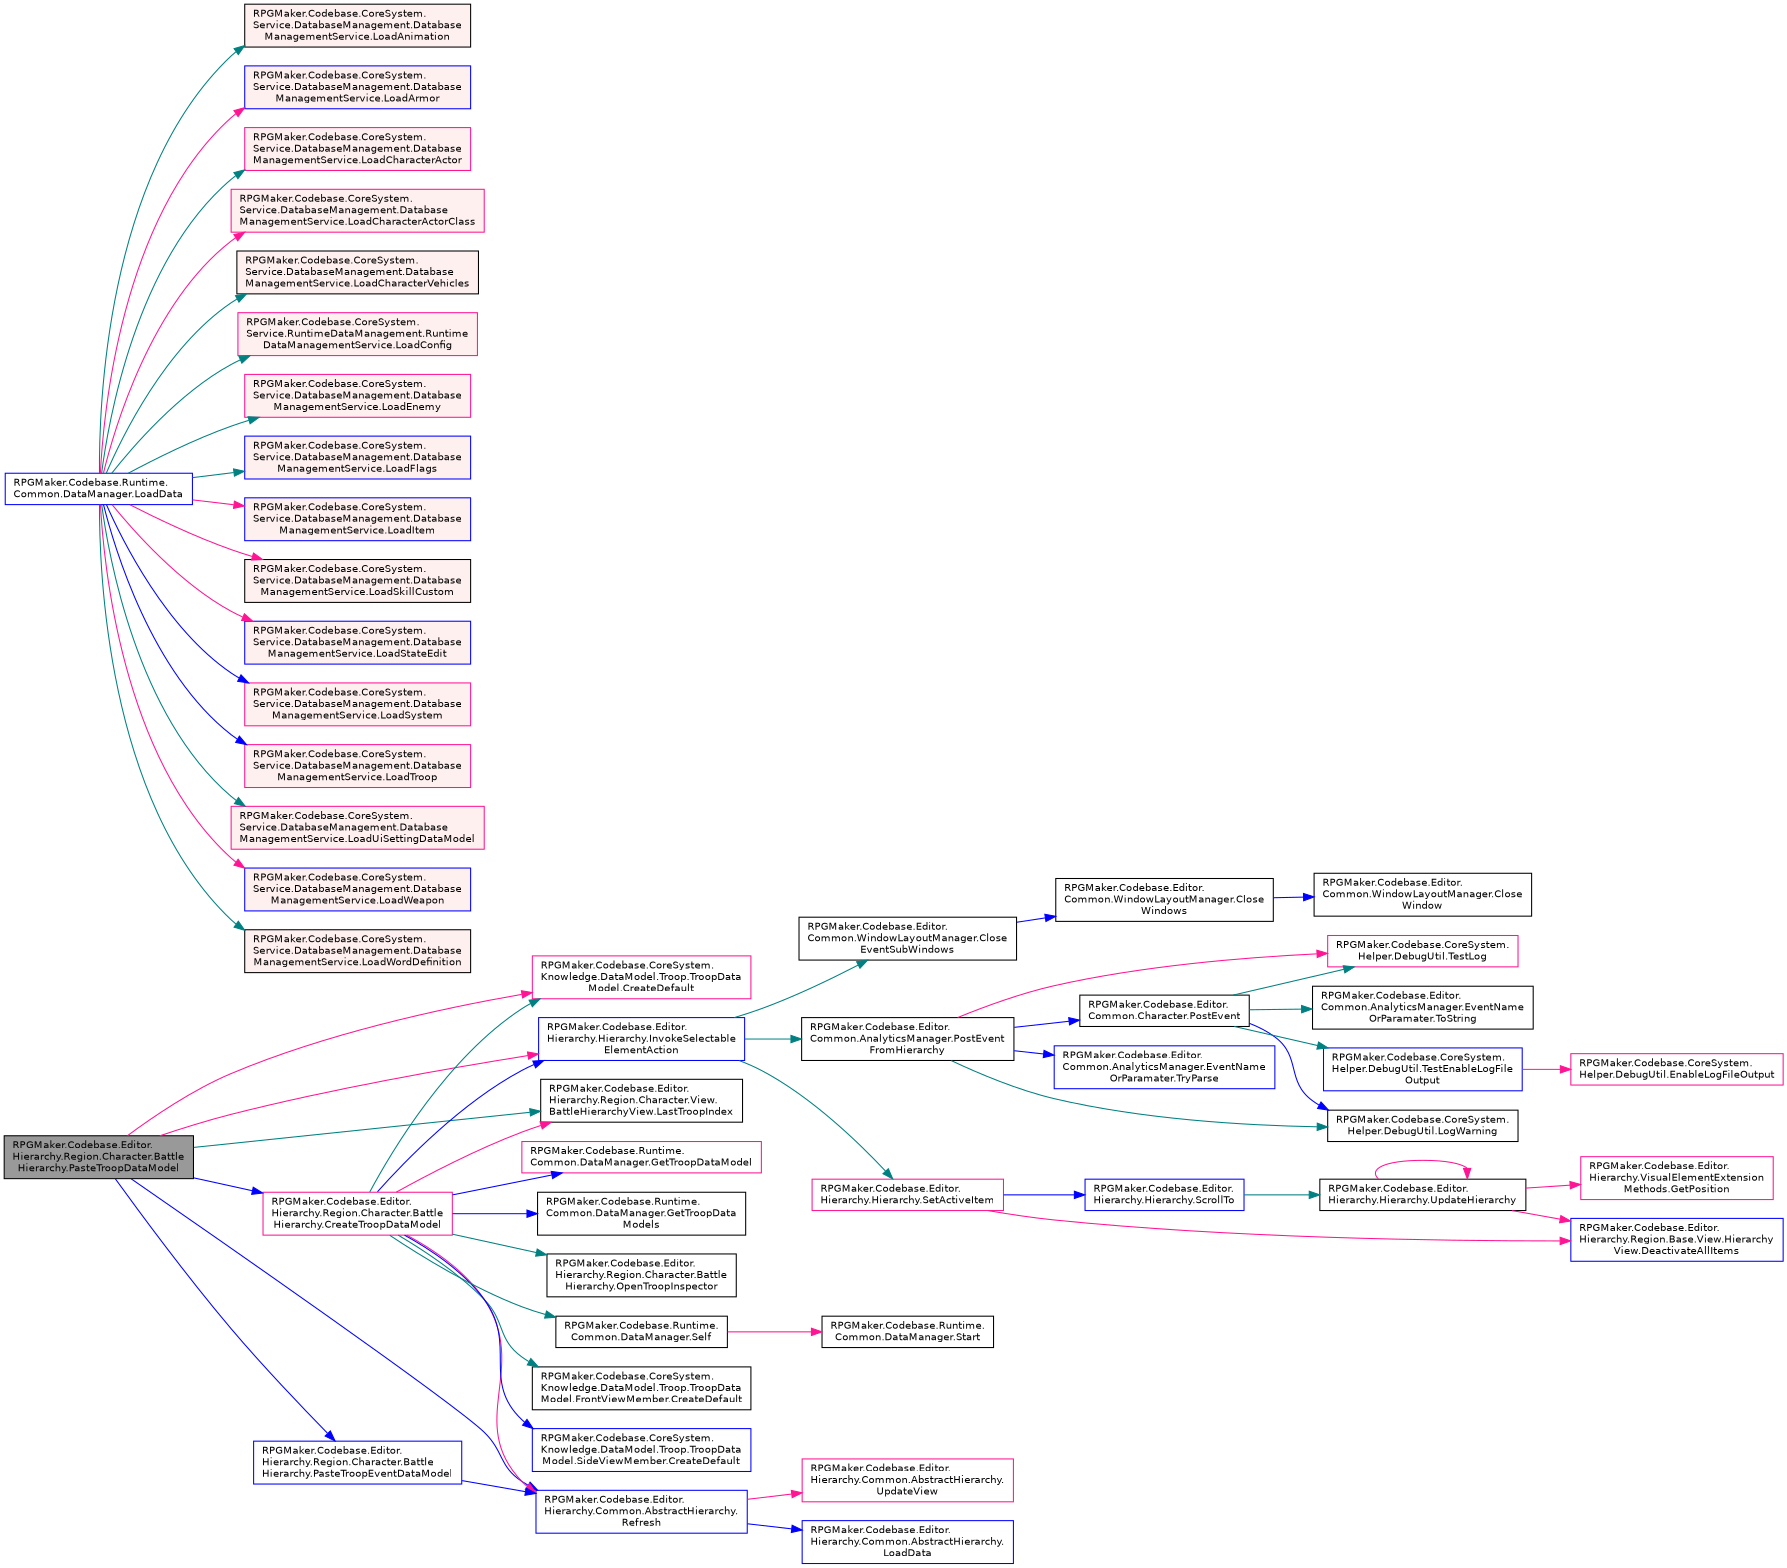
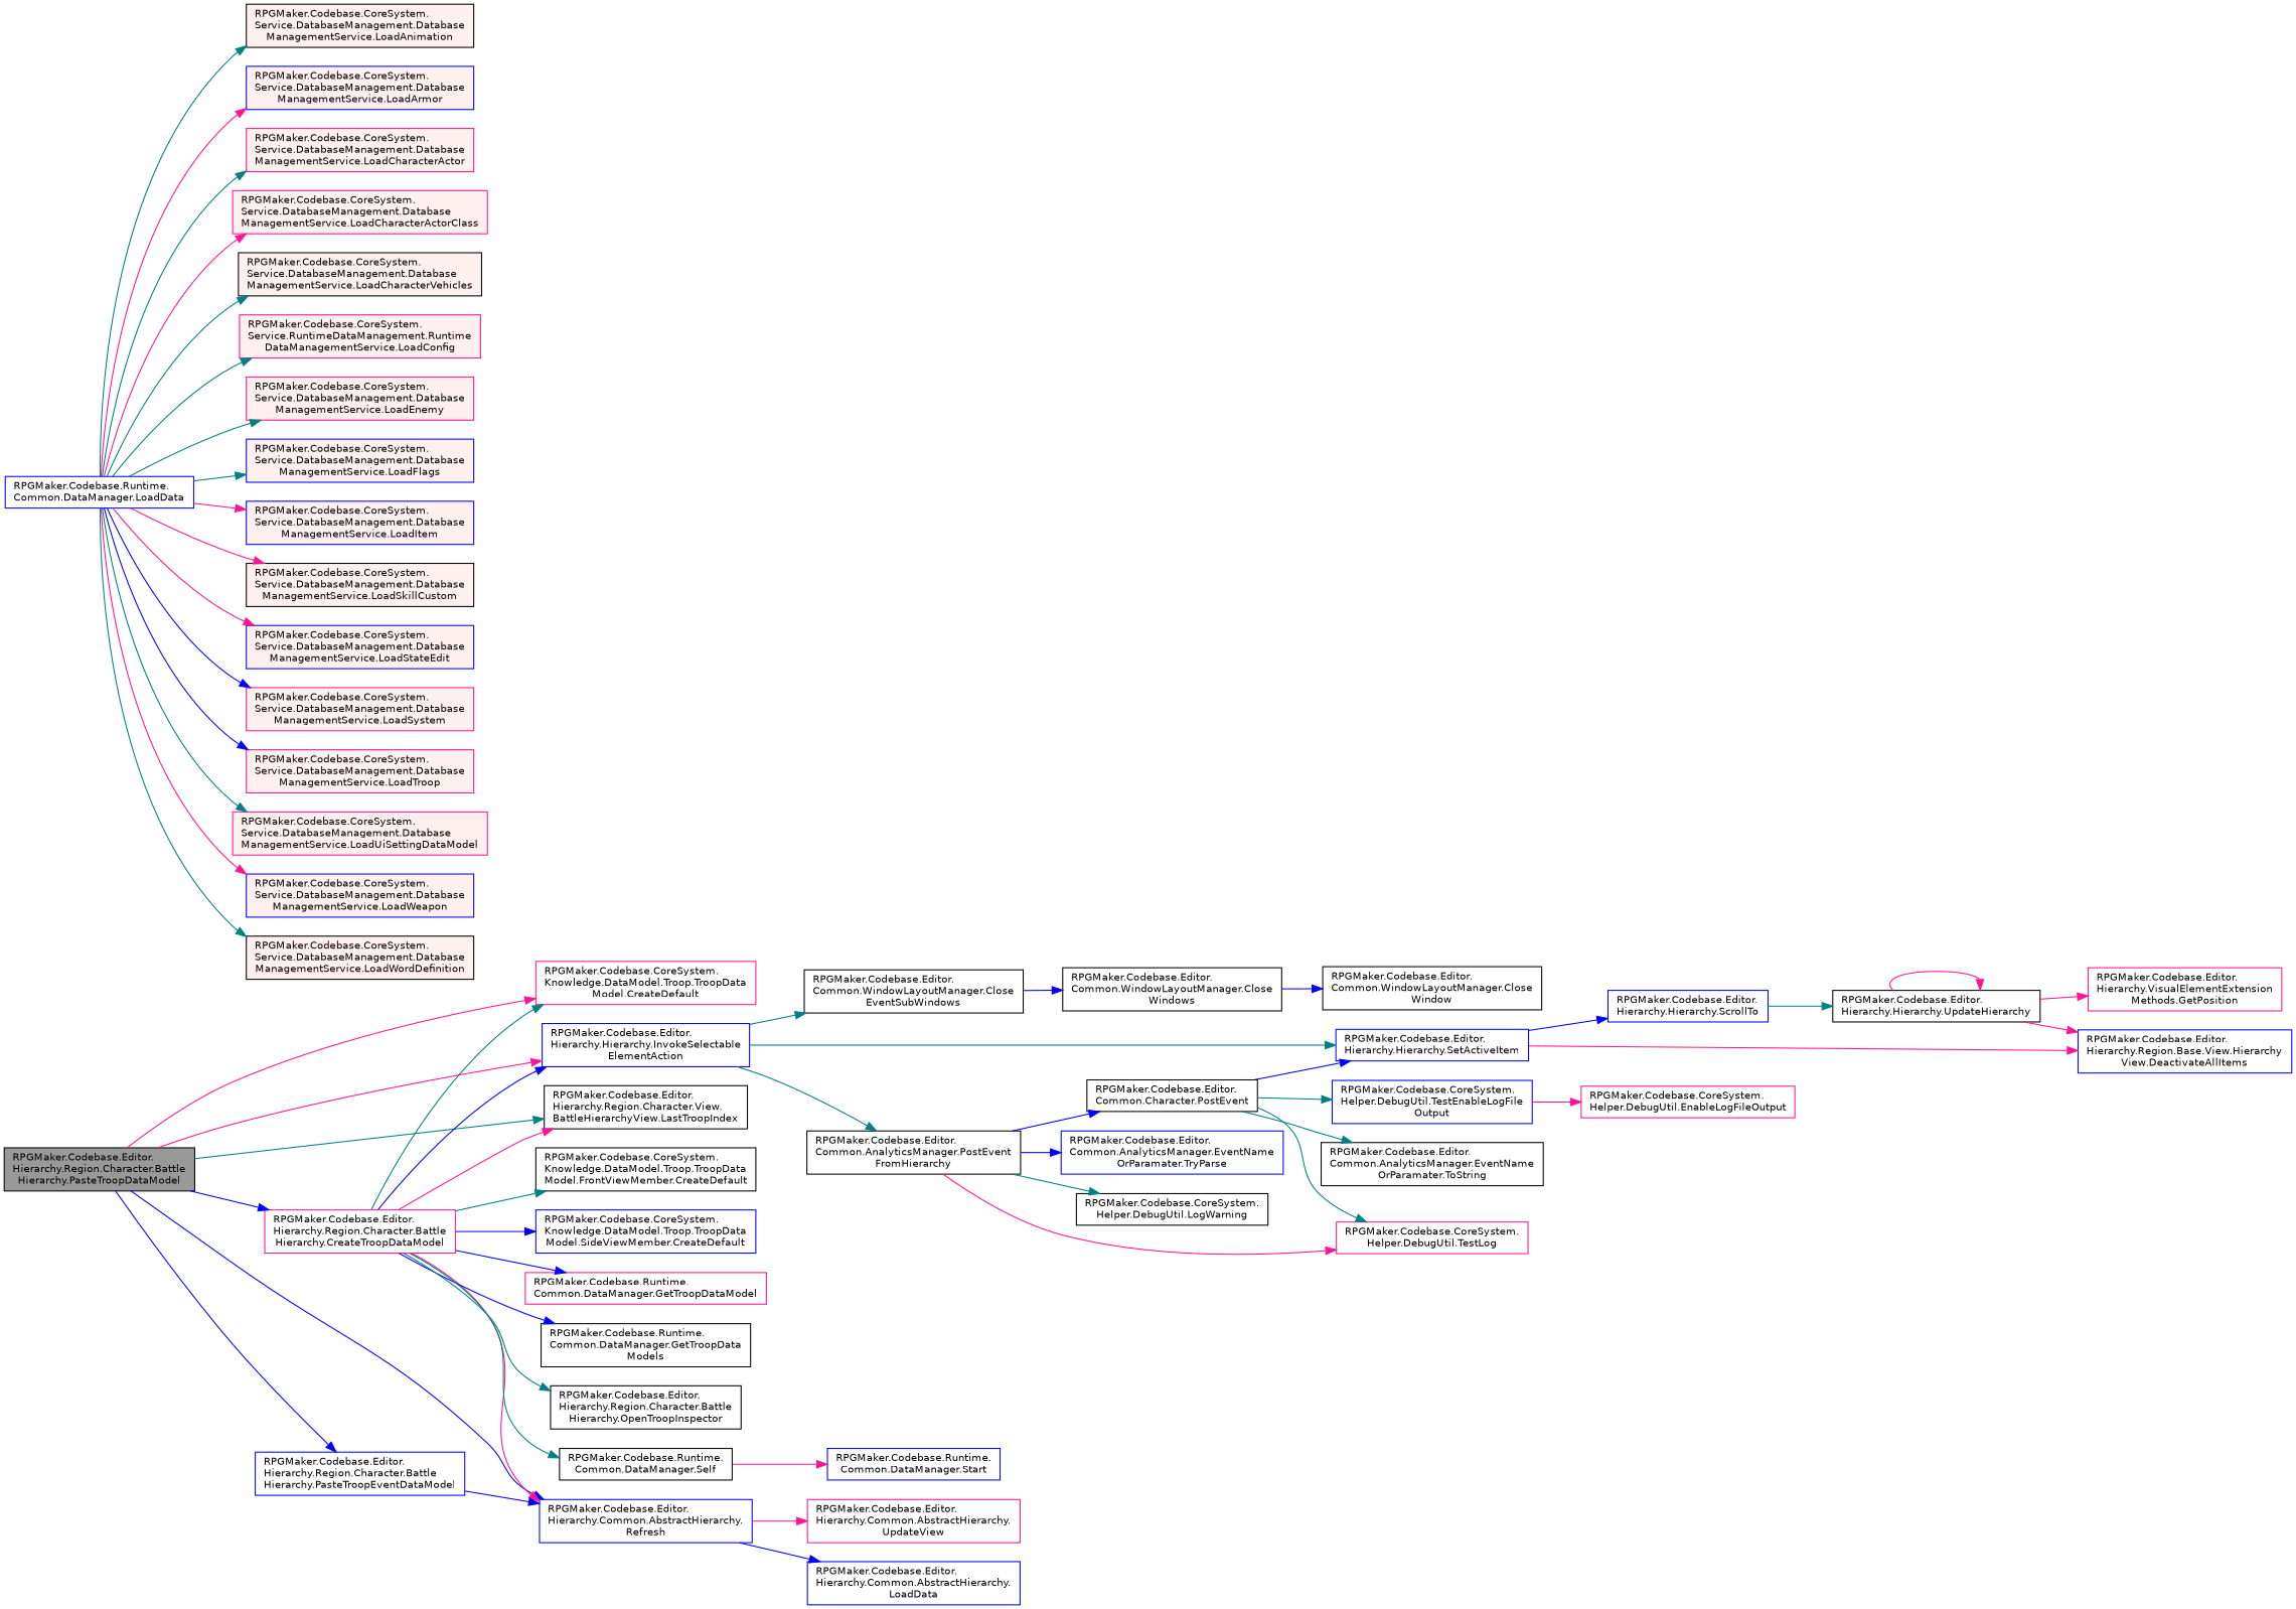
  digraph {
    rankdir=LR
    node [color=black fillcolor=white fontname=Helvetica fontsize=10 shape=box style=filled]
    edge [color=teal fontname=Helvetica fontsize=10 labelfontname=Helvetica labelfontsize=10 style=solid]
    n1 [fillcolor=grey60 fontcolor=black height=0.2 label="RPGMaker.Codebase.Editor.\lHierarchy.Region.Character.Battle\lHierarchy.PasteTroopDataModel" width=0.4]
    n2 [color=deeppink height=0.2 label="RPGMaker.Codebase.CoreSystem.\lKnowledge.DataModel.Troop.TroopData\lModel.CreateDefault" width=0.4]
    n3 [color=deeppink height=0.2 label="RPGMaker.Codebase.Editor.\lHierarchy.Region.Character.Battle\lHierarchy.CreateTroopDataModel" width=0.4]
    n4 [color=blue height=0.2 label="RPGMaker.Codebase.Editor.\lHierarchy.Hierarchy.InvokeSelectable\lElementAction" width=0.4]
    n5 [height=0.2 label="RPGMaker.Codebase.Editor.\lHierarchy.Region.Character.View.\lBattleHierarchyView.LastTroopIndex" width=0.4]
    n6 [color=blue height=0.2 label="RPGMaker.Codebase.Editor.\lHierarchy.Common.AbstractHierarchy.\lRefresh" width=0.4]
    n7 [color=blue height=0.2 label="RPGMaker.Codebase.Editor.\lHierarchy.Region.Character.Battle\lHierarchy.PasteTroopEventDataModel" width=0.4]
    n8 [height=0.2 label="RPGMaker.Codebase.CoreSystem.\lKnowledge.DataModel.Troop.TroopData\lModel.FrontViewMember.CreateDefault" width=0.4]
    n9 [color=blue height=0.2 label="RPGMaker.Codebase.CoreSystem.\lKnowledge.DataModel.Troop.TroopData\lModel.SideViewMember.CreateDefault" width=0.4]
    n10 [color=deeppink height=0.2 label="RPGMaker.Codebase.Runtime.\lCommon.DataManager.GetTroopDataModel" width=0.4]
    n11 [height=0.2 label="RPGMaker.Codebase.Runtime.\lCommon.DataManager.GetTroopData\lModels" width=0.4]
    n12 [height=0.2 label="RPGMaker.Codebase.Editor.\lHierarchy.Region.Character.Battle\lHierarchy.OpenTroopInspector" width=0.4]
    n13 [height=0.2 label="RPGMaker.Codebase.Runtime.\lCommon.DataManager.Self" width=0.4]
    n14 [height=0.2 label="RPGMaker.Codebase.Editor.\lCommon.WindowLayoutManager.Close\lEventSubWindows" width=0.4]
    n15 [height=0.2 label="RPGMaker.Codebase.Editor.\lCommon.AnalyticsManager.PostEvent\lFromHierarchy" width=0.4]
-   n16 [color=deeppink height=0.2 label="RPGMaker.Codebase.Editor.\lHierarchy.Hierarchy.SetActiveItem" width=0.4]
+   n16 [color=blue height=0.2 label="RPGMaker.Codebase.Editor.\lHierarchy.Hierarchy.SetActiveItem" width=0.4]
    n17 [color=blue height=0.2 label="RPGMaker.Codebase.Editor.\lHierarchy.Common.AbstractHierarchy.\lLoadData" width=0.4]
    n18 [color=deeppink height=0.2 label="RPGMaker.Codebase.Editor.\lHierarchy.Common.AbstractHierarchy.\lUpdateView" width=0.4]
-   n19 [height=0.2 label="RPGMaker.Codebase.Runtime.\lCommon.DataManager.Start" width=0.4]
+   n19 [color=blue height=0.2 label="RPGMaker.Codebase.Runtime.\lCommon.DataManager.Start" width=0.4]
    n20 [height=0.2 label="RPGMaker.Codebase.Editor.\lCommon.WindowLayoutManager.Close\lWindows" width=0.4]
    n21 [height=0.2 label="RPGMaker.Codebase.CoreSystem.\lHelper.DebugUtil.LogWarning" width=0.4]
    n22 [height=0.2 label="RPGMaker.Codebase.Editor.\lCommon.Character.PostEvent" width=0.4]
    n23 [color=deeppink height=0.2 label="RPGMaker.Codebase.CoreSystem.\lHelper.DebugUtil.TestLog" width=0.4]
    n24 [color=blue height=0.2 label="RPGMaker.Codebase.Editor.\lCommon.AnalyticsManager.EventName\lOrParamater.TryParse" width=0.4]
    n25 [color=blue height=0.2 label="RPGMaker.Codebase.Editor.\lHierarchy.Region.Base.View.Hierarchy\lView.DeactivateAllItems" width=0.4]
    n26 [color=blue height=0.2 label="RPGMaker.Codebase.Editor.\lHierarchy.Hierarchy.ScrollTo" width=0.4]
    n27 [height=0.2 label="RPGMaker.Codebase.Editor.\lCommon.WindowLayoutManager.Close\lWindow" width=0.4]
    n28 [color=blue height=0.2 label="RPGMaker.Codebase.CoreSystem.\lHelper.DebugUtil.TestEnableLogFile\lOutput" width=0.4]
    n29 [height=0.2 label="RPGMaker.Codebase.Editor.\lCommon.AnalyticsManager.EventName\lOrParamater.ToString" width=0.4]
    n30 [color=deeppink height=0.2 label="RPGMaker.Codebase.CoreSystem.\lHelper.DebugUtil.EnableLogFileOutput" width=0.4]
    n31 [height=0.2 label="RPGMaker.Codebase.Editor.\lHierarchy.Hierarchy.UpdateHierarchy" width=0.4]
    n32 [color=deeppink height=0.2 label="RPGMaker.Codebase.Editor.\lHierarchy.VisualElementExtension\lMethods.GetPosition" width=0.4]
    n33 [color=blue height=0.2 label="RPGMaker.Codebase.Runtime.\lCommon.DataManager.LoadData" width=0.4]
    n34 [fillcolor="#FFF0F0" height=0.2 label="RPGMaker.Codebase.CoreSystem.\lService.DatabaseManagement.Database\lManagementService.LoadAnimation" width=0.4]
    n35 [color=blue fillcolor="#FFF0F0" height=0.2 label="RPGMaker.Codebase.CoreSystem.\lService.DatabaseManagement.Database\lManagementService.LoadArmor" width=0.4]
    n36 [color=deeppink fillcolor="#FFF0F0" height=0.2 label="RPGMaker.Codebase.CoreSystem.\lService.DatabaseManagement.Database\lManagementService.LoadCharacterActor" width=0.4]
    n37 [color=deeppink fillcolor="#FFF0F0" height=0.2 label="RPGMaker.Codebase.CoreSystem.\lService.DatabaseManagement.Database\lManagementService.LoadCharacterActorClass" width=0.4]
    n38 [fillcolor="#FFF0F0" height=0.2 label="RPGMaker.Codebase.CoreSystem.\lService.DatabaseManagement.Database\lManagementService.LoadCharacterVehicles" width=0.4]
    n39 [color=deeppink fillcolor="#FFF0F0" height=0.2 label="RPGMaker.Codebase.CoreSystem.\lService.RuntimeDataManagement.Runtime\lDataManagementService.LoadConfig" width=0.4]
    n40 [color=deeppink fillcolor="#FFF0F0" height=0.2 label="RPGMaker.Codebase.CoreSystem.\lService.DatabaseManagement.Database\lManagementService.LoadEnemy" width=0.4]
    n41 [color=blue fillcolor="#FFF0F0" height=0.2 label="RPGMaker.Codebase.CoreSystem.\lService.DatabaseManagement.Database\lManagementService.LoadFlags" width=0.4]
    n42 [color=blue fillcolor="#FFF0F0" height=0.2 label="RPGMaker.Codebase.CoreSystem.\lService.DatabaseManagement.Database\lManagementService.LoadItem" width=0.4]
    n43 [fillcolor="#FFF0F0" height=0.2 label="RPGMaker.Codebase.CoreSystem.\lService.DatabaseManagement.Database\lManagementService.LoadSkillCustom" width=0.4]
    n44 [color=blue fillcolor="#FFF0F0" height=0.2 label="RPGMaker.Codebase.CoreSystem.\lService.DatabaseManagement.Database\lManagementService.LoadStateEdit" width=0.4]
    n45 [color=deeppink fillcolor="#FFF0F0" height=0.2 label="RPGMaker.Codebase.CoreSystem.\lService.DatabaseManagement.Database\lManagementService.LoadSystem" width=0.4]
    n46 [color=deeppink fillcolor="#FFF0F0" height=0.2 label="RPGMaker.Codebase.CoreSystem.\lService.DatabaseManagement.Database\lManagementService.LoadTroop" width=0.4]
    n47 [color=deeppink fillcolor="#FFF0F0" height=0.2 label="RPGMaker.Codebase.CoreSystem.\lService.DatabaseManagement.Database\lManagementService.LoadUiSettingDataModel" width=0.4]
    n48 [color=blue fillcolor="#FFF0F0" height=0.2 label="RPGMaker.Codebase.CoreSystem.\lService.DatabaseManagement.Database\lManagementService.LoadWeapon" width=0.4]
    n49 [fillcolor="#FFF0F0" height=0.2 label="RPGMaker.Codebase.CoreSystem.\lService.DatabaseManagement.Database\lManagementService.LoadWordDefinition" width=0.4]
    n1 -> n2 [color=deeppink]
    n1 -> n3 [color=blue]
    n1 -> n4 [color=deeppink]
    n1 -> n5
    n1 -> n6 [color=blue]
    n1 -> n7 [color=blue]
    n3 -> n2
    n3 -> n4 [color=blue]
    n3 -> n5 [color=deeppink]
    n3 -> n6 [color=deeppink]
    n3 -> n8
    n3 -> n9 [color=blue]
    n3 -> n10 [color=blue]
    n3 -> n11 [color=blue]
    n3 -> n12
    n3 -> n13
    n4 -> n14
    n4 -> n15
    n4 -> n16
    n6 -> n17 [color=blue]
    n6 -> n18 [color=deeppink]
    n7 -> n6 [color=blue]
    n13 -> n19 [color=deeppink]
    n14 -> n20 [color=blue]
    n15 -> n21
    n15 -> n22 [color=blue]
    n15 -> n23 [color=deeppink]
    n15 -> n24 [color=blue]
    n16 -> n25 [color=deeppink]
    n16 -> n26 [color=blue]
    n20 -> n27 [color=blue]
-   n22 -> n21 [color=blue]
+   n22 -> n16 [color=blue]
    n22 -> n23
    n22 -> n28
    n22 -> n29
    n26 -> n31
    n28 -> n30 [color=deeppink]
    n31 -> n25 [color=deeppink]
    n31 -> n31 [color=deeppink]
    n31 -> n32 [color=deeppink]
    n33 -> n34
    n33 -> n35 [color=deeppink]
    n33 -> n36
    n33 -> n37 [color=deeppink]
    n33 -> n38
    n33 -> n39
    n33 -> n40
    n33 -> n41
    n33 -> n42 [color=deeppink]
    n33 -> n43 [color=deeppink]
    n33 -> n44 [color=deeppink]
    n33 -> n45 [color=blue]
    n33 -> n46 [color=blue]
    n33 -> n47
    n33 -> n48 [color=deeppink]
    n33 -> n49
  }
